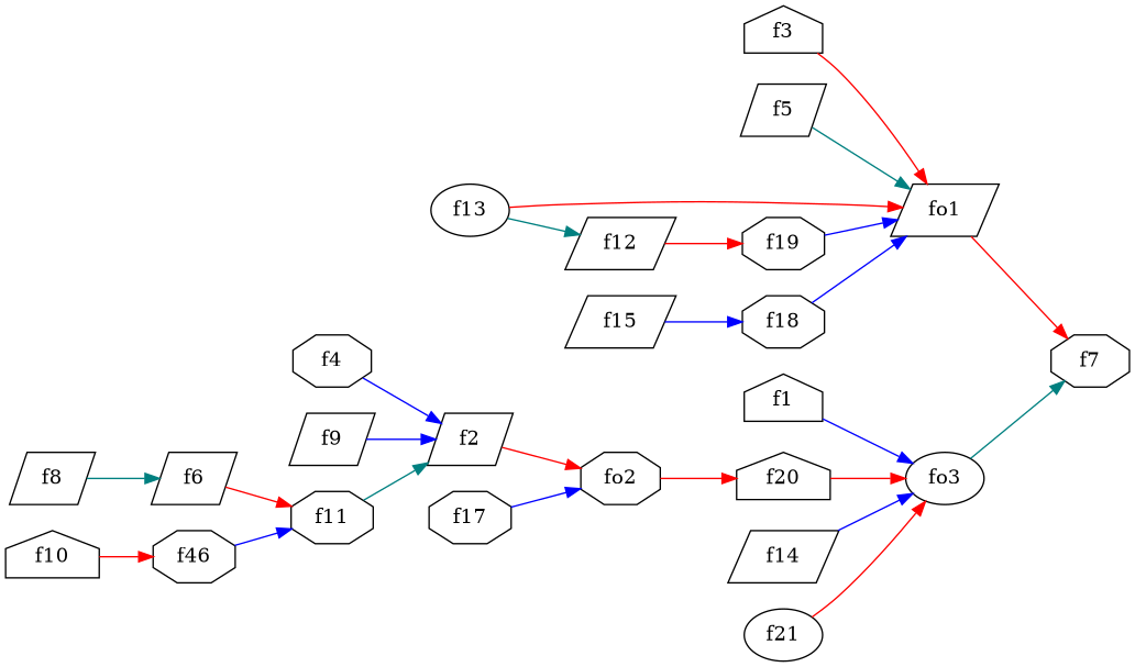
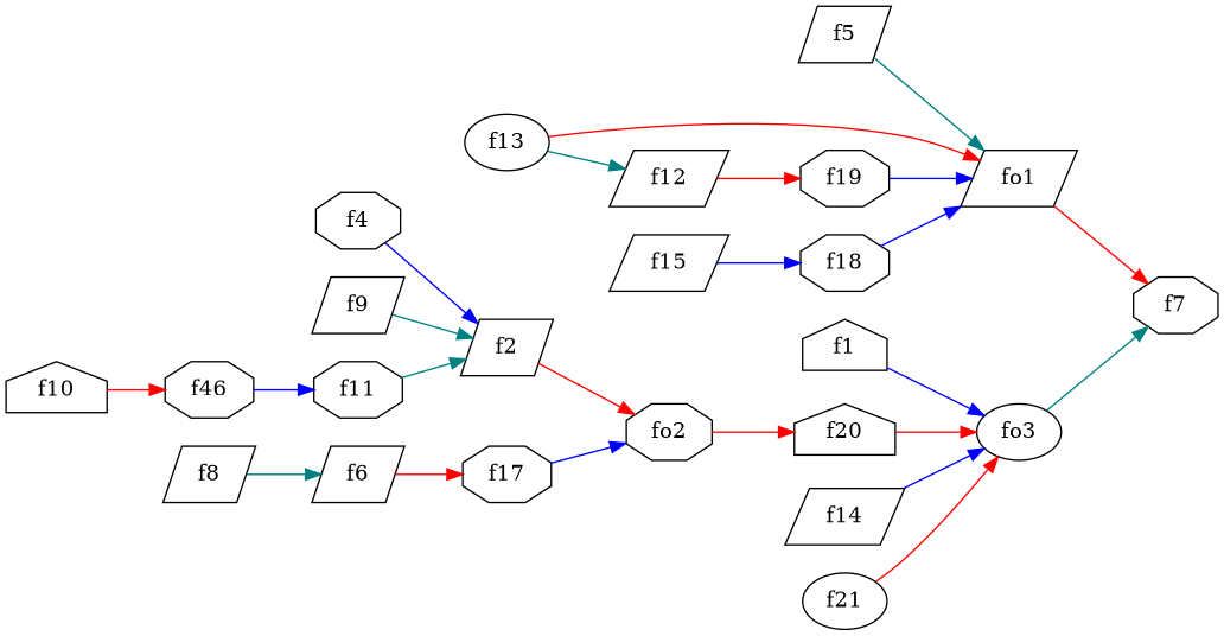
  strict digraph {
    rankdir=LR
    node [shape=parallelogram]
    edge [color=red weight=2]
    f1 [shape=house]
    fo3 [shape=ellipse]
    f7 [shape=octagon]
    fo2 [shape=octagon]
    f2
    f20 [shape=house]
-   f3 [shape=house]
    fo1
    f4 [shape=octagon]
    f5
    f17 [shape=octagon]
    f6
    f13 [shape=ellipse]
    f12
    f8
    f9
    f10 [shape=house]
    n18 [label=f46 shape=octagon]
    f11 [shape=octagon]
    f19 [shape=octagon]
    f14
    f18 [shape=octagon]
    f15
    f21 [shape=ellipse]
    f1 -> fo3 [color=blue]
    fo3 -> f7 [color=teal]
    fo2 -> f20
    f2 -> fo2
    f20 -> fo3
-   f3 -> fo1
    fo1 -> f7
    f4 -> f2 [color=blue]
    f5 -> fo1 [color=teal]
    f17 -> fo2 [color=blue]
-   f6 -> f11
+   f6 -> f17
    f13 -> fo1
    f13 -> f12 [color=teal]
    f12 -> f19
    f8 -> f6 [color=teal]
-   f9 -> f2 [color=blue]
+   f9 -> f2 [color=teal]
    f10 -> n18
    n18 -> f11 [color=blue]
    f11 -> f2 [color=teal]
    f19 -> fo1 [color=blue]
    f14 -> fo3 [color=blue]
    f18 -> fo1 [color=blue]
    f15 -> f18 [color=blue]
    f21 -> fo3
  }
